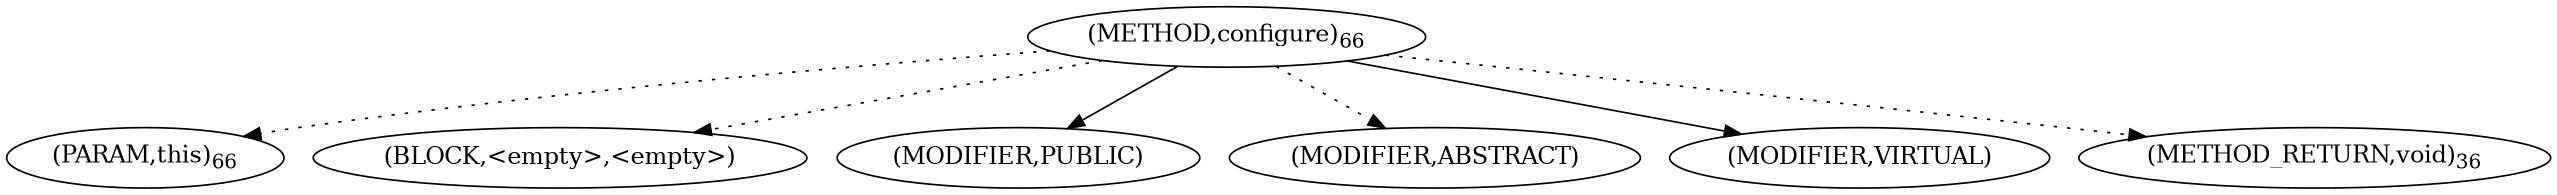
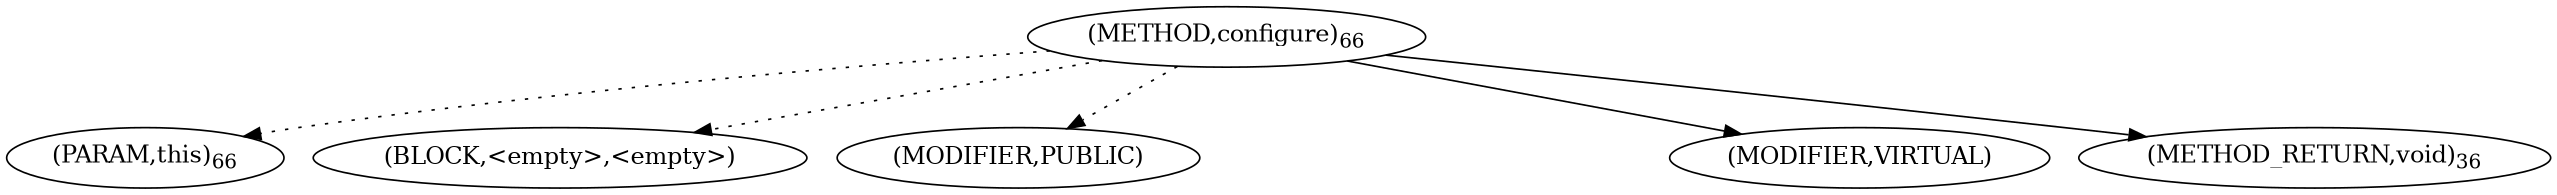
  digraph {
    edge [style=dotted]
    n1 [label=<(METHOD,configure)<SUB>66</SUB>>]
    n2 [label=<(PARAM,this)<SUB>66</SUB>>]
    n3 [label=<(BLOCK,&lt;empty&gt;,&lt;empty&gt;)>]
    n4 [label=<(MODIFIER,PUBLIC)>]
-   n5 [label=<(MODIFIER,ABSTRACT)>]
    n6 [label=<(MODIFIER,VIRTUAL)>]
    n7 [label=<(METHOD_RETURN,void)<SUB>36</SUB>>]
    n1 -> n2
    n1 -> n3
-   n1 -> n4 [style=solid]
-   n1 -> n5
+   n1 -> n4
    n1 -> n6 [style=solid]
-   n1 -> n7
+   n1 -> n7 [style=solid]
  }
